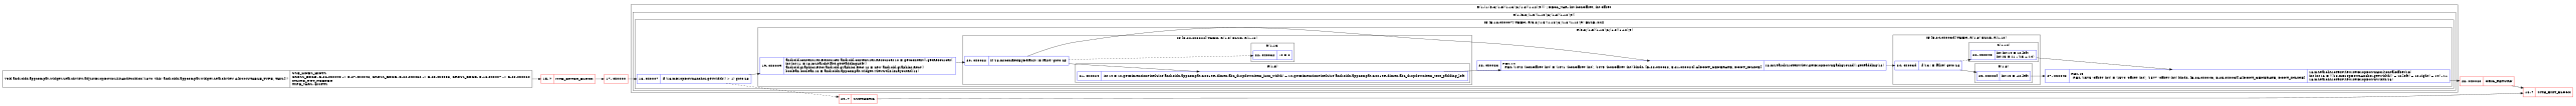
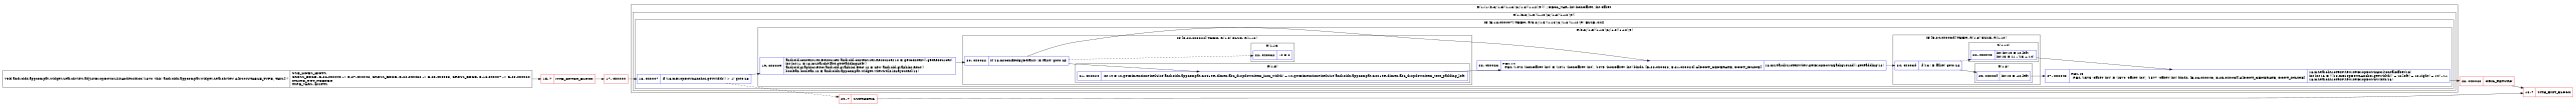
  digraph {
    rankdir=LR
    node [color=blue shape=record]
    n1 [label="{21\:\ 0x0024|int r4 = r0.getDimensionPixelSize(androidx.appcompat.C0019R.dimen.abc_dropdownitem_icon_width) + r0.getDimensionPixelSize(androidx.appcompat.C0019R.dimen.abc_dropdownitem_text_padding_left)\l}"]
    n2 [label="{22\:\ 0x0032|r4 = 0\l}"]
    n3 [label="{20\:\ 0x0022|if (r8.mIconifiedByDefault != false) goto L5\l}"]
    n4 [label="{25\:\ 0x003f|int r5 = \-r2.left\l}"]
-   n5 [label="{26\:\ 0x0043|int int r4 = r2.left\lint r5 = r1 \- (r5 + r4)\l}"]
+   n5 [label="{26\:\ 0x0043|int int r5 = r2.left\lint r5 = r1 \- (r5 + r4)\l}"]
    n6 [label="{24\:\ 0x003d|if (r3 != false) goto L8\l}"]
    n7 [label="{19\:\ 0x0009|android.content.res.Resources android.content.res.Resources r0 = getContext().getResources()\lint int r1 = r8.mSearchPlate.getPaddingLeft()\landroid.graphics.Rect android.graphics.Rect r2 = new android.graphics.Rect()\lboolean boolean r3 = androidx.appcompat.widget.ViewUtils.isLayoutRtl(r8)\l}"]
    n8 [label="{23\:\ 0x0033|PHI: r4 \l  PHI: (r4v2 'iconOffset' int) = (r4v1 'iconOffset' int), (r4v5 'iconOffset' int) binds: [B:22:0x0032, B:21:0x0024] A[DONT_GENERATE, DONT_INLINE]\l|r8.mSearchSrcTextView.getDropDownBackground().getPadding(r2)\l}"]
    n9 [label="{27\:\ 0x0048|PHI: r5 \l  PHI: (r5v5 'offset' int) = (r5v4 'offset' int), (r5v7 'offset' int) binds: [B:26:0x0043, B:25:0x003f] A[DONT_GENERATE, DONT_INLINE]\l|r8.mSearchSrcTextView.setDropDownHorizontalOffset(r5)\lint int r6 = (((r8.mDropDownAnchor.getWidth() + r2.left) + r2.right) + r4) \- r1\lr8.mSearchSrcTextView.setDropDownWidth(r6)\l}"]
    n10 [label="{18\:\ 0x0007|if (r8.mDropDownAnchor.getWidth() \> 1) goto L3\l}"]
    n11 [color=red label="{28\:\ 0x0060|ORIG_RETURN\l}"]
    n12 [color=red label="{29\:\ ?|SYNTHETIC\l}"]
    n13 [color=red label="{16\:\ ?|MTH_EXIT_BLOCK\l}"]
    n14 [color=red label="{15\:\ ?|MTH_ENTER_BLOCK\l}"]
    n15 [color=red label="{17\:\ 0x0000}"]
    n16 [label="{void androidx.appcompat.widget.SearchView.adjustDropDownSizeAndPosition((r8v0 'this' androidx.appcompat.widget.SearchView A[IMMUTABLE_TYPE, THIS]))  | USE_LINES_HINTS\lCROSS_EDGE: B:26:0x0043 \-\> B:27:0x0048, CROSS_EDGE: B:22:0x0032 \-\> B:23:0x0033, CROSS_EDGE: B:18:0x0007 \-\> B:28:0x0060\lINLINE_NOT_NEEDED\lTYPE_VARS: EMPTY\l}" color=""]
    subgraph cluster_1 {
      label="R(1:(1:(5:3|(1:5)(1:13)|6|(1:8)(1:12)|9))) | DECL_VAR: int iconOffset, int offset\l"
      subgraph cluster_2 {
        label="R(1:(5:3|(1:5)(1:13)|6|(1:8)(1:12)|9))"
        subgraph cluster_3 {
          label="IF [B:18:0x0007] THEN: R(5:3|(1:5)(1:13)|6|(1:8)(1:12)|9) ELSE: null"
          n10
          subgraph cluster_4 {
            label="R(5:3|(1:5)(1:13)|6|(1:8)(1:12)|9)"
            n7
            n8
            n9
            subgraph cluster_5 {
              label="IF [B:20:0x0022] THEN: R(1:5) ELSE: R(1:13)"
              n3
              subgraph cluster_6 {
                label="R(1:5)"
                n1
              }
              subgraph cluster_7 {
                label="R(1:13)"
                n2
              }
            }
            subgraph cluster_8 {
              label="IF [B:24:0x003d] THEN: R(1:8) ELSE: R(1:12)"
              n6
              subgraph cluster_9 {
                label="R(1:8)"
                n4
              }
              subgraph cluster_10 {
                label="R(1:12)"
                n5
              }
            }
          }
        }
      }
    }
    n1 -> n8
    n3 -> n1
    n3 -> n2 [style=dashed]
    n3 -> n8
    n4 -> n9
    n5 -> n9
    n6 -> n4
    n6 -> n5 [style=dashed]
    n7 -> n3
    n8 -> n6
    n9 -> n11
    n10 -> n7
    n10 -> n12 [style=dashed]
    n11 -> n13
    n12 -> n13
    n14 -> n15
    n15 -> n10
    n16 -> n14
  }
